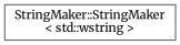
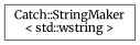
  digraph {
    rankdir=LR
    fontname=Merriweather
-   n1 [color=grey40 fillcolor=white fontname=Merriweather fontsize=10 height=0.2 label="StringMaker::StringMaker\l\< std::wstring \>" shape=box style=filled width=0.4]
+   n1 [color=grey40 fillcolor=white fontname=Merriweather fontsize=10 height=0.2 label="Catch::StringMaker\l\< std::wstring \>" shape=box style=filled width=0.4]
  }
